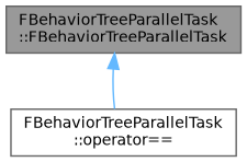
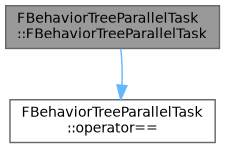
  digraph {
    rankdir=TB
    node [fontname=Helvetica fontsize=10 shape=box style=filled]
    n1 [color=gray40 fillcolor=grey60 fontcolor=black height=0.2 label="FBehaviorTreeParallelTask\l::FBehaviorTreeParallelTask" width=0.4]
    n2 [color=grey40 fillcolor=white height=0.2 label="FBehaviorTreeParallelTask\l::operator==" width=0.4]
-   n1 -> n2 [color=steelblue1 dir=back fontname=Helvetica fontsize=10 labelfontname=Helvetica labelfontsize=10 style=solid]
+   n2 -> n1 [color=steelblue1 dir=back fontname=Helvetica fontsize=10 labelfontname=Helvetica labelfontsize=10 style=solid]
  }
